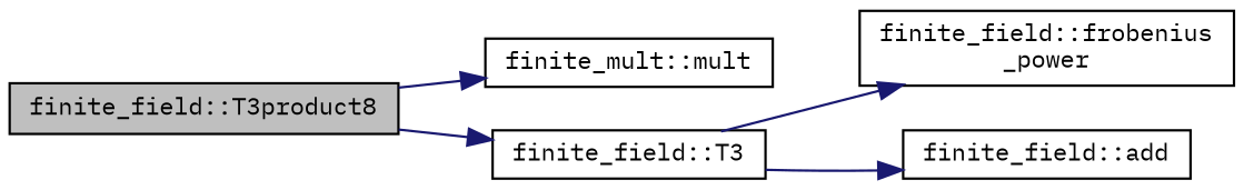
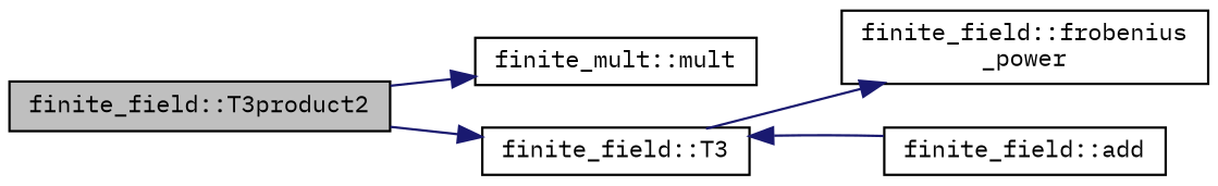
  digraph {
    fontname="IBM Plex Mono"
    rankdir=LR
    node [color=black fillcolor=white fontname="IBM Plex Mono" fontsize=10 shape=record style=filled]
    edge [color=midnightblue fontname="IBM Plex Mono" fontsize=10 labelfontname=Helvetica labelfontsize=10 style=solid]
-   n1 [fillcolor=grey75 fontcolor=black height=0.2 label="finite_field::T3product8" width=0.4]
+   n1 [fillcolor=grey75 fontcolor=black height=0.2 label="finite_field::T3product2" width=0.4]
    n2 [height=0.2 label="finite_mult::mult" width=0.4]
    n3 [height=0.2 label="finite_field::T3" width=0.4]
    n4 [height=0.2 label="finite_field::frobenius\l_power" width=0.4]
    n5 [height=0.2 label="finite_field::add" width=0.4]
    n1 -> n2
    n1 -> n3
    n3 -> n4
-   n3 -> n5
+   n5 -> n3
  }
